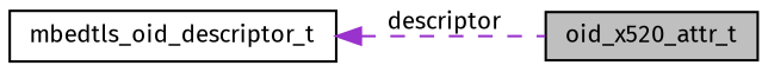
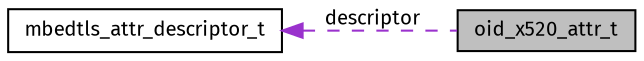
  digraph {
    rankdir=LR
    fontname="Fira Sans"
    node [color=black fontname="Fira Sans" fontsize=10 shape=record style=filled]
    n1 [fillcolor=grey75 fontcolor=black height=0.2 label=oid_x520_attr_t width=0.4]
-   n2 [fillcolor=white height=0.2 label=mbedtls_oid_descriptor_t width=0.4]
+   n2 [fillcolor=white height=0.2 label=mbedtls_attr_descriptor_t width=0.4]
    n2 -> n1 [color=darkorchid3 dir=back fontname="Fira Sans" fontsize=10 label=" descriptor" labelfontname=Helvetica labelfontsize=10 style=dashed]
  }
